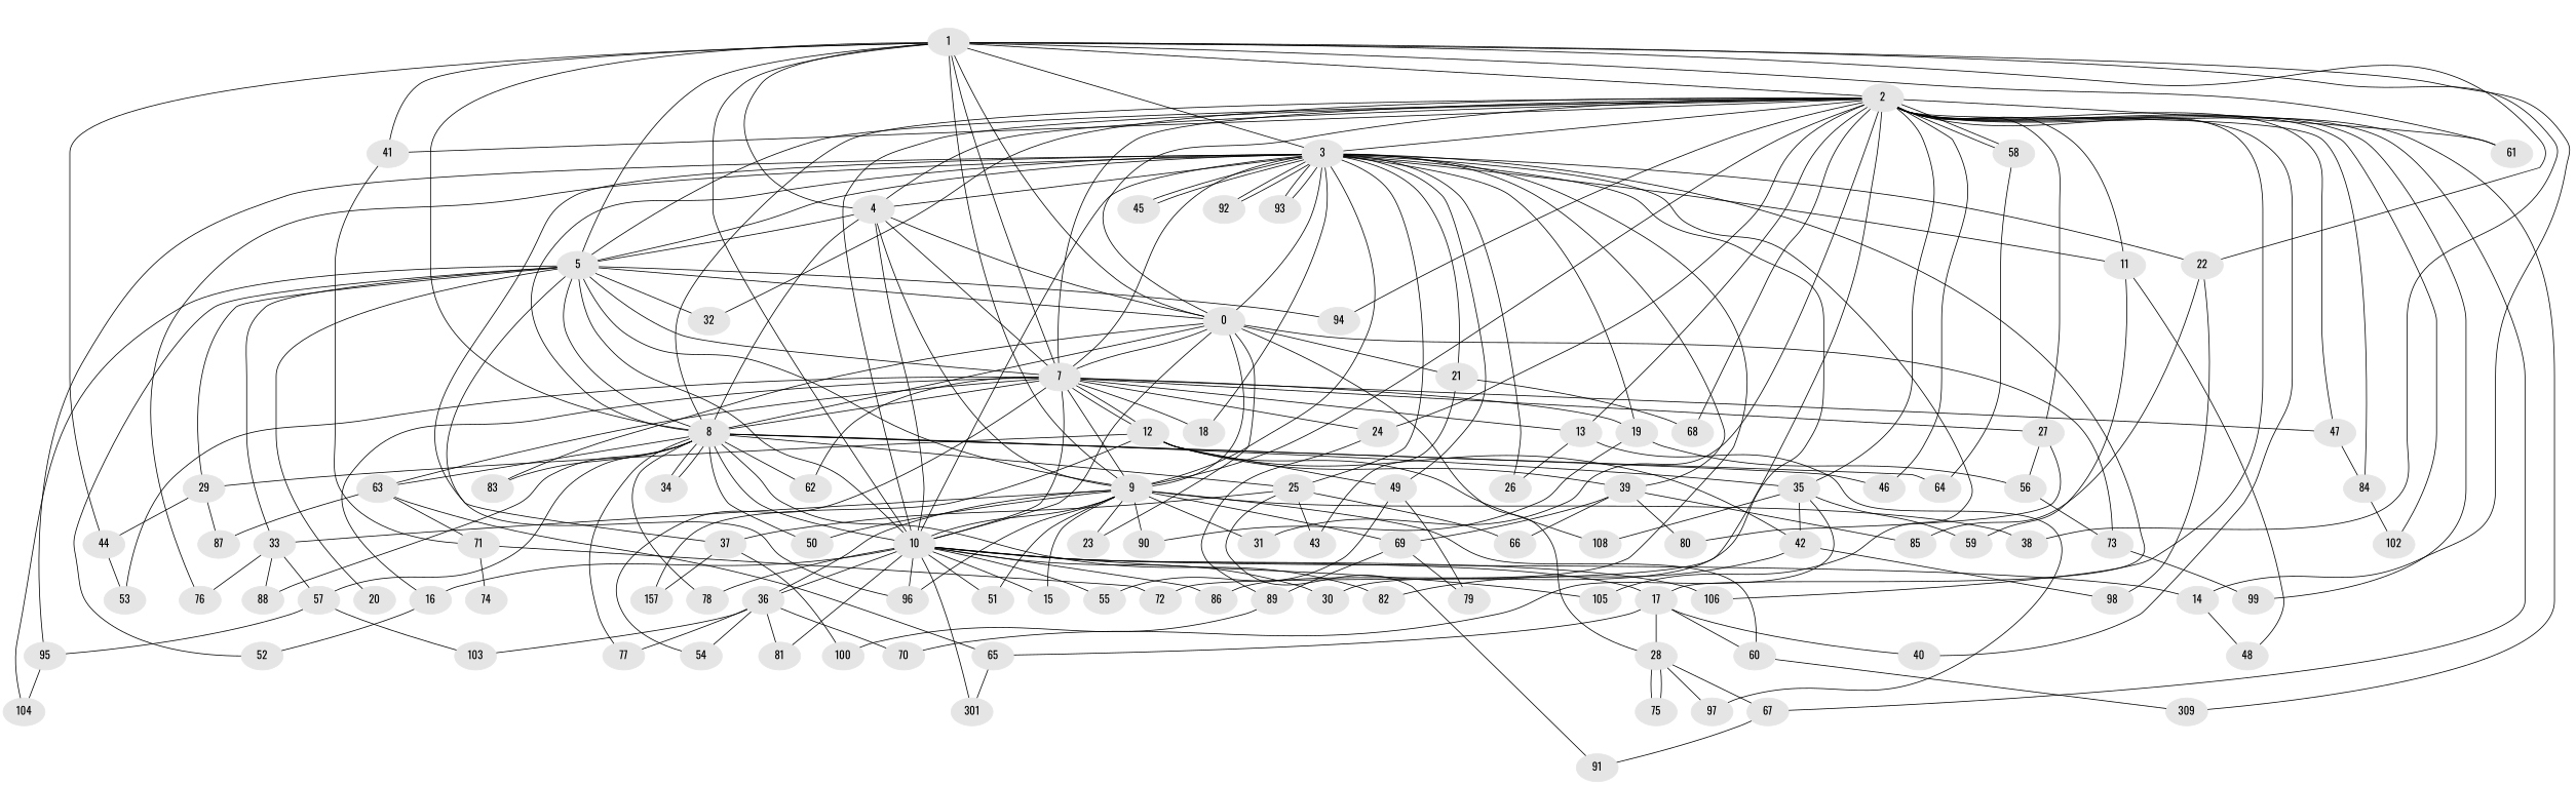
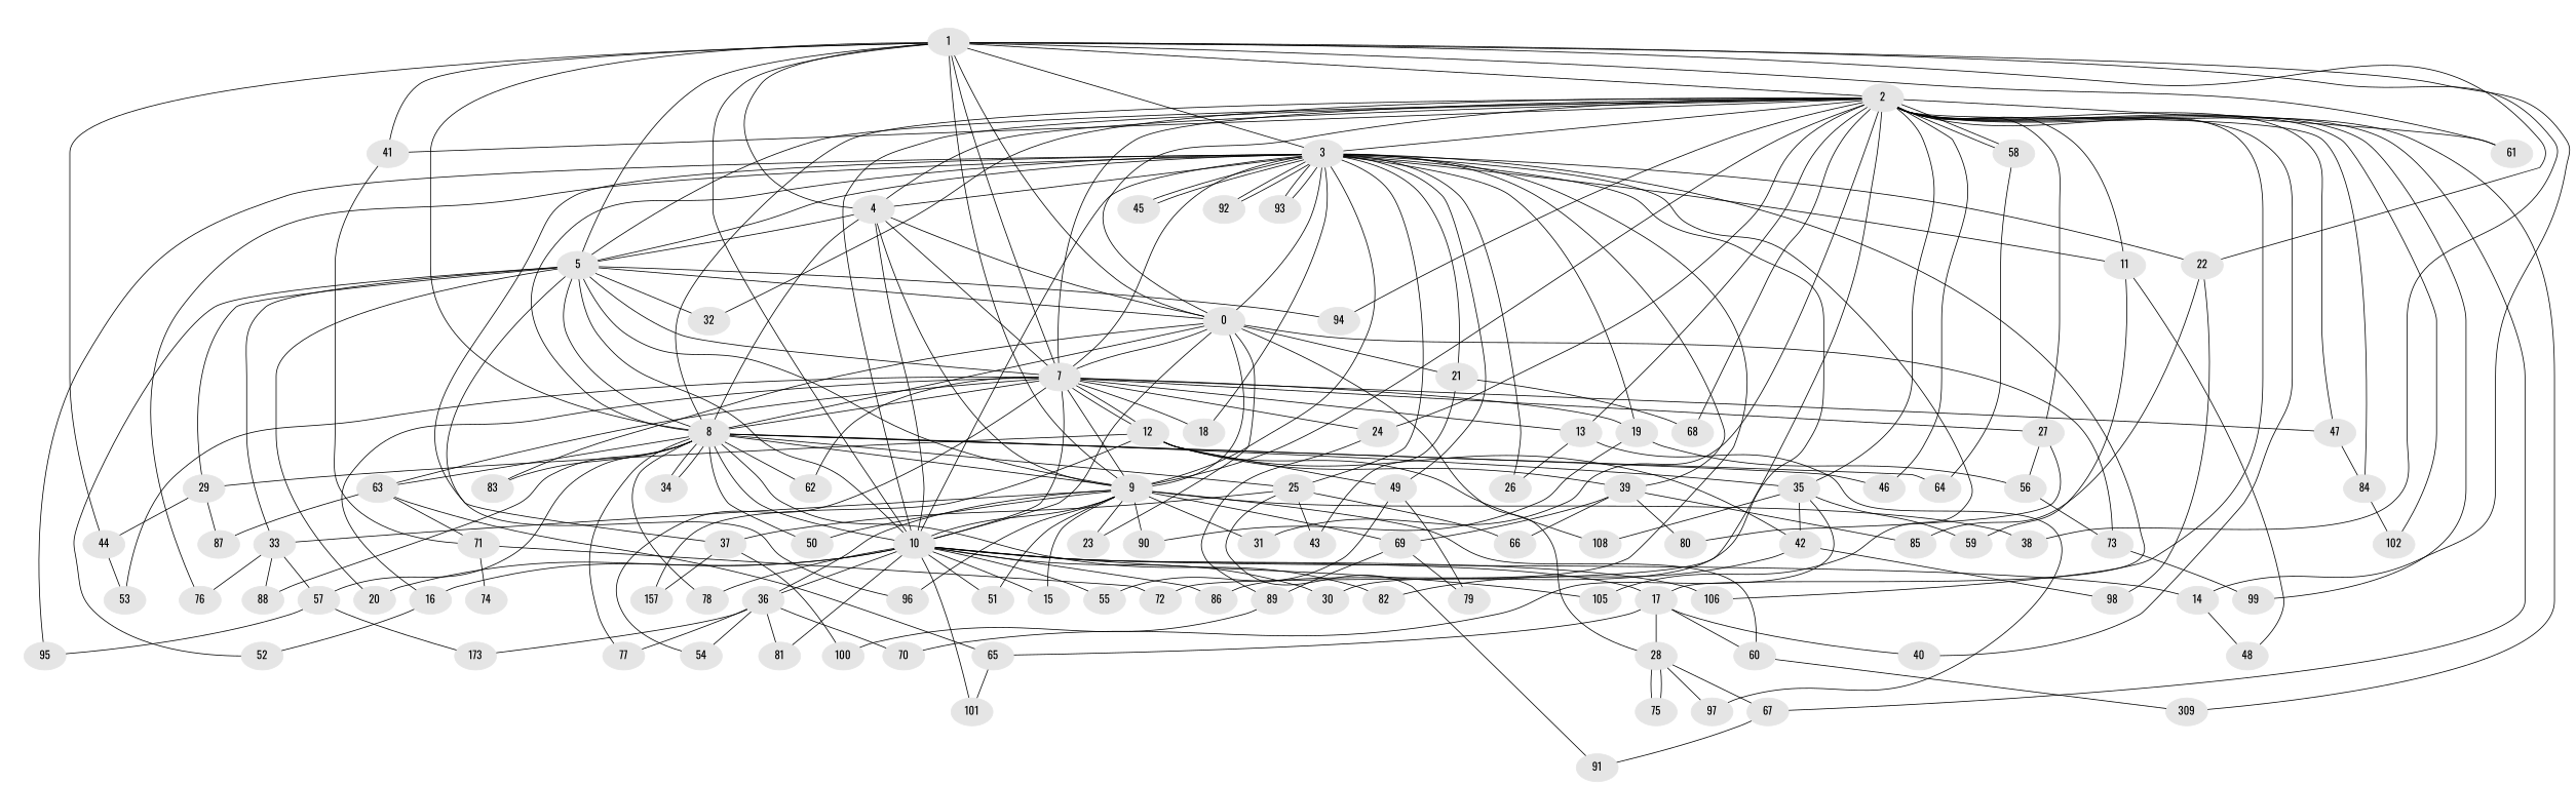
  graph {
    fontname=Oswald
    node [color=gray90 fontname=Oswald style=filled]
    edge [fontname=Oswald]
    1
    2
    3
    4
    5
    n6 [label=0]
    7
    8
    9
    10
    14
    22
    38
    41
    44
    61
    11
    13
    24
    27
    31
    32
    35
    40
    46
    47
    58
    67
    68
    72
    84
    94
    99
    102
    106
    n36 [label=309]
    17
    18
    19
    21
    25
    26
    30
    39
    45
    49
    76
    86
    92
    93
    95
    96
    105
    20
    29
    33
    37
    52
-   104
    23
    28
    73
    83
    12
    16
    53
    54
    62
    63
    34
    50
    57
    64
    77
    78
    82
    88
    15
    36
    51
    60
    69
    90
    55
    81
-   101 [label=301]
+   101
    48
    85
    98
    71
    59
    97
    89
    56
    80
    42
    108
    70
    91
    65
    43
    66
    79
    87
    n105 [label=157]
    100
    75
-   103
+   103 [label=173]
    74
    1 -- 2
    1 -- 3
    1 -- 4
    1 -- 5
    1 -- n6
    1 -- 7
    1 -- 8
    1 -- 9
    1 -- 10
    1 -- 14
    1 -- 22
    1 -- 38
    1 -- 41
    1 -- 44
    1 -- 61
    2 -- 3
    2 -- 4
    2 -- 5
    2 -- n6
    2 -- 7
    2 -- 8
    2 -- 9
    2 -- 10
    2 -- 41
    2 -- 61
    2 -- 11
    2 -- 13
    2 -- 24
    2 -- 27
    2 -- 31
    2 -- 32
    2 -- 35
    2 -- 40
    2 -- 46
    2 -- 47
    2 -- 58
    2 -- 58
    2 -- 67
    2 -- 68
    2 -- 72
    2 -- 84
    2 -- 94
    2 -- 99
    2 -- 102
    2 -- 106
    2 -- n36
    3 -- 4
    3 -- 5
    3 -- n6
    3 -- 7
    3 -- 8
    3 -- 9
    3 -- 10
    3 -- 22
    3 -- 11
    3 -- 17
    3 -- 18
    3 -- 19
    3 -- 21
    3 -- 25
    3 -- 26
    3 -- 30
    3 -- 39
    3 -- 45
    3 -- 45
    3 -- 49
    3 -- 76
    3 -- 86
    3 -- 92
    3 -- 92
    3 -- 93
    3 -- 93
    3 -- 95
    3 -- 96
    3 -- 105
    4 -- 5
    4 -- n6
    4 -- 7
    4 -- 8
    4 -- 9
    4 -- 10
    5 -- n6
    5 -- 7
    5 -- 8
    5 -- 9
    5 -- 10
    5 -- 32
    5 -- 94
    5 -- 20
    5 -- 29
    5 -- 33
    5 -- 37
    5 -- 52
-   5 -- 104
    n6 -- 7
    n6 -- 8
    n6 -- 9
    n6 -- 10
    n6 -- 21
    n6 -- 23
    n6 -- 28
    n6 -- 73
    n6 -- 83
    7 -- 8
    7 -- 9
    7 -- 10
    7 -- 13
    7 -- 24
    7 -- 27
    7 -- 47
    7 -- 18
    7 -- 19
    7 -- 12
    7 -- 12
    7 -- 16
    7 -- 53
    7 -- 54
    7 -- 62
    7 -- 63
+   8 -- 9
    8 -- 10
    8 -- 35
    8 -- 46
    8 -- 25
    8 -- 83
    8 -- 62
    8 -- 63
    8 -- 34
    8 -- 34
    8 -- 50
    8 -- 57
    8 -- 64
    8 -- 77
    8 -- 78
    8 -- 82
    8 -- 88
    9 -- 10
    9 -- 38
    9 -- 31
    9 -- 96
    9 -- 33
    9 -- 23
    9 -- 50
    9 -- 15
    9 -- 36
    9 -- 51
    9 -- 60
    9 -- 69
    9 -- 90
    10 -- 14
    10 -- 106
    10 -- 17
    10 -- 30
    10 -- 86
    10 -- 105
-   10 -- 96
+   10 -- 20
    10 -- 16
    10 -- 78
    10 -- 15
    10 -- 36
    10 -- 51
    10 -- 55
    10 -- 81
    10 -- 101
    14 -- 48
    22 -- 85
    22 -- 98
    41 -- 71
    44 -- 53
    11 -- 48
    11 -- 59
    13 -- 26
    13 -- 97
    24 -- 89
    27 -- 56
    27 -- 80
    35 -- 59
    35 -- 42
    35 -- 108
    35 -- 70
    47 -- 84
    58 -- 64
    67 -- 91
    84 -- 102
    17 -- 40
    17 -- 28
    17 -- 60
    17 -- 65
    19 -- 90
    19 -- 56
    21 -- 68
    21 -- 43
    25 -- 37
    25 -- 91
    25 -- 43
    25 -- 66
    39 -- 69
    39 -- 85
    39 -- 80
    39 -- 66
    49 -- 55
    49 -- 79
-   95 -- 104
    29 -- 44
    29 -- 87
    33 -- 76
    33 -- 57
    33 -- 88
    37 -- n105
    37 -- 100
    28 -- 67
    28 -- 97
    28 -- 75
    28 -- 75
    73 -- 99
    12 -- 39
    12 -- 49
    12 -- 29
    12 -- 42
    12 -- 108
    12 -- n105
    16 -- 52
    63 -- 71
    63 -- 65
    63 -- 87
    57 -- 95
    57 -- 103
    36 -- 54
    36 -- 77
    36 -- 81
    36 -- 70
    36 -- 103
    60 -- n36
    69 -- 89
    69 -- 79
    71 -- 72
    71 -- 74
    89 -- 100
    56 -- 73
    42 -- 82
    42 -- 98
    65 -- 101
  }
